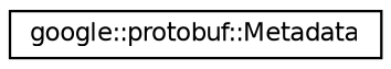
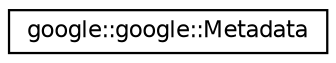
  digraph {
    rankdir=LR
-   n1 [color=black fillcolor=white fontname=Helvetica fontsize=10 height=0.2 label="google::protobuf::Metadata" shape=record style=filled width=0.4]
+   n1 [color=black fillcolor=white fontname=Helvetica fontsize=10 height=0.2 label="google::google::Metadata" shape=record style=filled width=0.4]
  }
